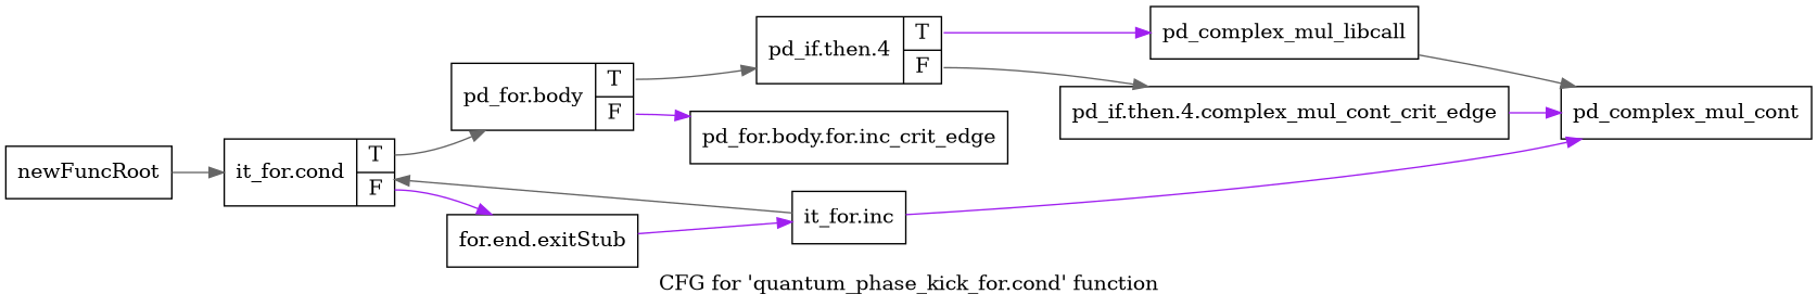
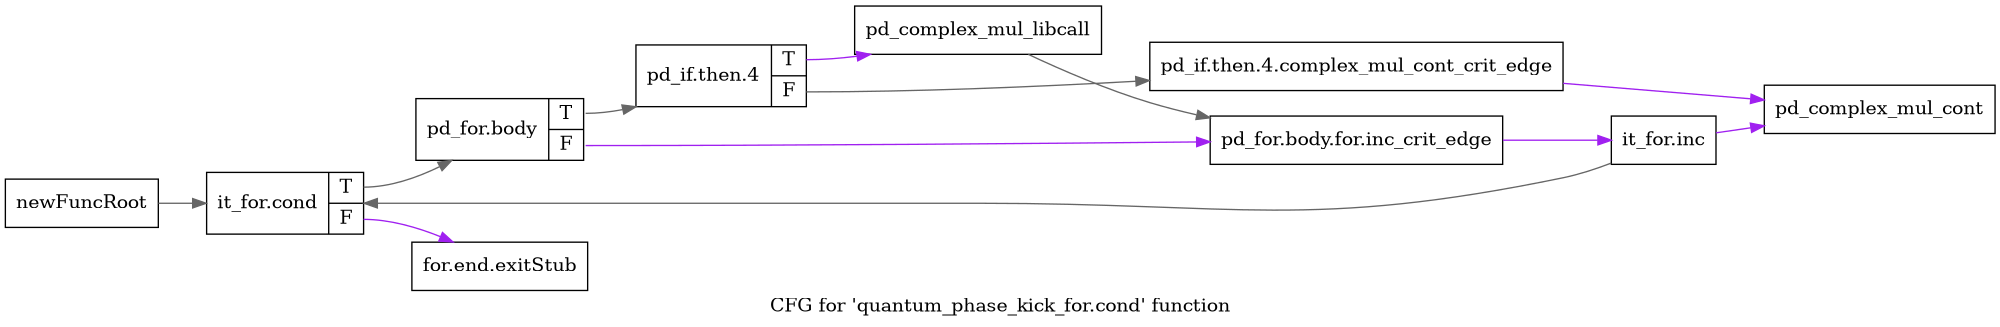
  digraph {
    label="CFG for 'quantum_phase_kick_for.cond' function"
    rankdir=LR
    node [shape=record]
    edge [color=gray40]
    n1 [label="{newFuncRoot}"]
    n2 [label="{it_for.cond|{<s0>T|<s1>F}}"]
    n3 [label="{for.end.exitStub}"]
    n4 [label="{pd_for.body|{<s0>T|<s1>F}}"]
    n5 [label="{pd_if.then.4|{<s0>T|<s1>F}}"]
    n6 [label="{pd_for.body.for.inc_crit_edge}"]
    n7 [label="{pd_complex_mul_libcall}"]
    n8 [label="{pd_if.then.4.complex_mul_cont_crit_edge}"]
    n9 [label="{it_for.inc}"]
    n10 [label="{pd_complex_mul_cont}"]
    n1 -> n2
    n2 -> n3 [color=purple tailport=s1]
    n2 -> n4 [tailport=s0]
    n4 -> n5 [tailport=s0]
    n4 -> n6 [color=purple tailport=s1]
    n5 -> n7 [color=purple tailport=s0]
    n5 -> n8 [tailport=s1]
-   n3 -> n9 [color=purple]
-   n7 -> n10
+   n6 -> n9 [color=purple]
+   n7 -> n6
    n8 -> n10 [color=purple]
    n9 -> n2
    n9 -> n10 [color=purple]
  }
